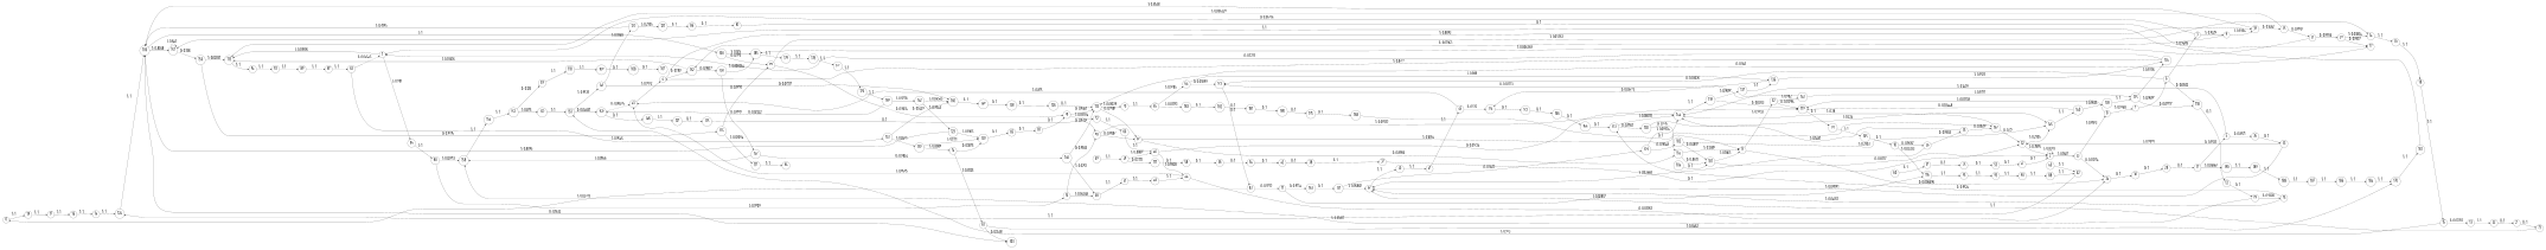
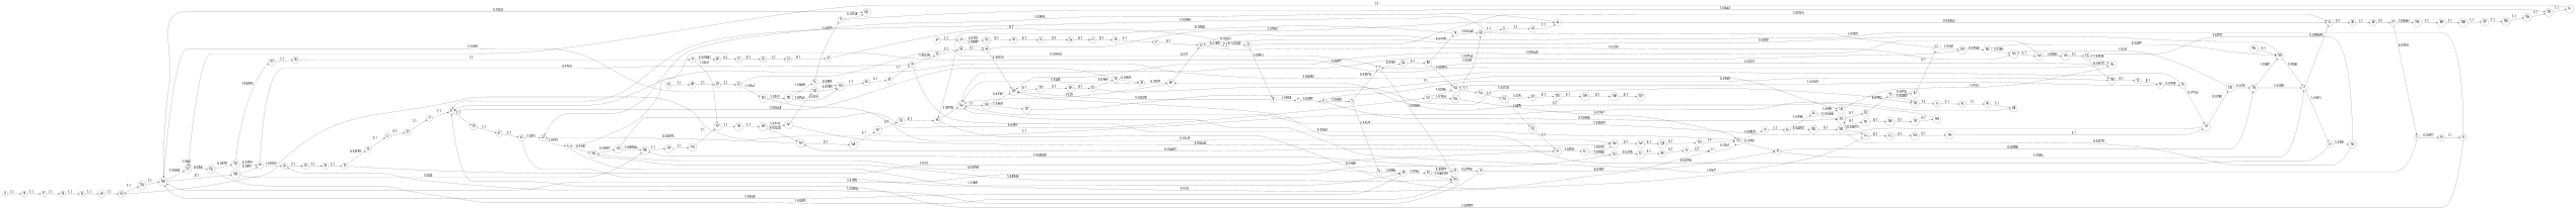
  digraph {
    fontname="Fira Sans"
    rankdir=LR
    node [fontname="Fira Sans" fontsize=24 shape=circle]
    edge [fontname="Fira Sans" fontsize=24]
    0
    19
    17
    16
    1
    84
    115
    80
-   94
    158
    76
    92
    2
    23
    8
    34
    7
    119
    30
    3
    9
    162
    39
    150
    35
    106
    4
    185
    147
    31
    103
    157
    100
    5
    36
    144
    33
    139
    67
    32
    137
    6
    118
    173
    12
    79
    83
    11
    171
    165
    10
    26
    116
    25
    95
    167
    50
    93
    163
    131
    129
    75
    132
    154
    13
    22
    21
    73
    14
    40
    62
    124
    15
    151
    159
    141
    43
    148
    160
    122
    18
    20
    28
    24
    145
    47
    27
    190
    189
    188
    29
    77
    113
    69
    49
    70
    97
    179
    178
    140
    138
    37
    38
    156
    41
    42
    127
    44
    45
    174
    172
    166
    46
    48
    111
    58
    56
    51
    52
    143
    135
    134
    53
    54
    55
    57
    59
    110
    109
    108
    60
    61
    170
    161
    99
    63
    133
    n138 [label=192]
    74
    120
    149
    64
    136
    65
    183
    182
    181
    66
    68
    71
    72
    85
    81
    130
    114
    98
    78
    153
    82
    86
    87
    88
    89
    90
+   91
    177
    176
    169
    96
    101
    102
    104
    155
    107
    117
    121
    123
    125
    126
    128
    142
    146
    152
    164
    168
    175
    180
    184
    186
    187
    0 -> 19 [label="1: 1        "]
    19 -> 17 [label="1: 1        "]
    17 -> 16 [label="1: 1        "]
    16 -> 14 [label="1: 1        "]
    1 -> 84 [label="0: 0.981    "]
    1 -> 115 [label="1: 0.01905  "]
    84 -> 80 [label="0: 1        "]
-   115 -> 94 [label="1: 1        "]
    80 -> 158 [label="1: 0.02913  "]
    80 -> 76 [label="0: 0.9709   "]
-   94 -> 92 [label="1: 1        "]
    158 -> 154 [label="1: 1        "]
    76 -> 68 [label="1: 0.04348  "]
    76 -> 98 [label="0: 0.9565   "]
    92 -> 89 [label="1: 1        "]
    2 -> 2 [label="0: 0.8393   "]
    2 -> 23 [label="1: 0.1607   "]
    23 -> 8 [label="1: 0.9873   "]
    23 -> 34 [label="0: 0.01274  "]
    8 -> 7 [label="1: 0.9768   "]
    8 -> 119 [label="0: 0.02318  "]
    34 -> 30 [label="0: 1        "]
    7 -> 6 [label="1: 0.9697   "]
    119 -> 171 [label="0: 1        "]
    30 -> 28 [label="0: 1        "]
    3 -> 1 [label="0: 0.06714  "]
    3 -> 9 [label="1: 0.9329   "]
    9 -> 162 [label="0: 0.07963  "]
    9 -> 39 [label="1: 0.9204   "]
    162 -> 115 [label="1: 0.01626  "]
    162 -> 150 [label="0: 0.9837   "]
    39 -> 35 [label="0: 0.1462   "]
    39 -> 106 [label="1: 0.8538   "]
    150 -> 185 [label="1: 0.008264  "]
    150 -> 147 [label="0: 0.9917   "]
    35 -> 115 [label="1: 0.006329  "]
    35 -> 31 [label="0: 0.9937   "]
    106 -> 103 [label="0: 0.1632   "]
    106 -> 157 [label="1: 0.8368   "]
    106 -> 100 [label="0: 1        "]
    4 -> 162 [label="0: 0.1107   "]
    4 -> 39 [label="1: 0.8893   "]
    185 -> 179 [label="1: 1        "]
    147 -> 158 [label="1: 0.0166   "]
    147 -> 146 [label="0: 0.9834   "]
    31 -> 185 [label="1: 0.006369  "]
    31 -> 29 [label="0: 0.9936   "]
    157 -> 157 [label="1: 0.842    "]
    157 -> 156 [label="0: 0.158    "]
    100 -> 185 [label="1: 0.025    "]
    100 -> 99 [label="0: 0.975    "]
    5 -> 36 [label="0: 0.8571   "]
    5 -> 144 [label="1: 0.1429   "]
    36 -> 33 [label="0: 1        "]
    144 -> 139 [label="1: 1        "]
    33 -> 67 [label="1: 0.09091  "]
    33 -> 32 [label="0: 0.9091   "]
    139 -> 119 [label="0: 0.0303   "]
    139 -> 137 [label="1: 0.9697   "]
    67 -> 50 [label="1: 1        "]
    32 -> 2 [label="0: 0.7895   "]
    32 -> 145 [label="1: 0.2105   "]
    137 -> 136 [label="1: 1        "]
    6 -> 3 [label="1: 0.9498   "]
    6 -> 118 [label="0: 0.0502   "]
    6 -> 173 [label="0: 0.03026  "]
    118 -> 12 [label="0: 1        "]
    173 -> 83 [label="0: 1        "]
    12 -> 79 [label="0: 1        "]
    79 -> 158 [label="1: 0.03817  "]
    79 -> 75 [label="0: 0.9618   "]
-   83 -> 0 [label="1: 0.02778  "]
    83 -> 11 [label="0: 0.9722   "]
    11 -> 116 [label="1: 0.02857  "]
    11 -> 163 [label="0: 0.9714   "]
    171 -> 165 [label="0: 1        "]
    165 -> 10 [label="0: 1        "]
    10 -> 26 [label="0: 0.9667   "]
    10 -> 116 [label="1: 0.03333  "]
    26 -> 67 [label="1: 0.03448  "]
    26 -> 25 [label="0: 0.9655   "]
    116 -> 95 [label="1: 1        "]
    25 -> 144 [label="1: 0.1481   "]
    25 -> 167 [label="0: 0.8519   "]
    95 -> 93 [label="1: 1        "]
    167 -> 144 [label="1: 0.28     "]
    167 -> 32 [label="0: 0.72     "]
    50 -> 47 [label="1: 1        "]
    93 -> 90 [label="1: 1        "]
    163 -> 131 [label="0: 1        "]
    131 -> 67 [label="1: 0.05882  "]
    131 -> 129 [label="0: 0.9412   "]
    129 -> 144 [label="1: 0.09524  "]
    129 -> 102 [label="0: 0.9048   "]
    75 -> 67 [label="1: 0.04762  "]
    75 -> 132 [label="0: 0.9524   "]
    132 -> 144 [label="1: 0.08392  "]
    132 -> 130 [label="0: 0.9161   "]
    154 -> 153 [label="1: 1        "]
    13 -> 22 [label="0: 1        "]
    22 -> 21 [label="0: 1        "]
    21 -> 73 [label="0: 1        "]
    73 -> 67 [label="1: 1        "]
-   14 -> 124 [label="1: 1        "]
+   14 -> 40 [label="1: 1        "]
    40 -> 62 [label="1: 1        "]
    62 -> 124 [label="1: 1        "]
    124 -> 106 [label="1: 1        "]
    15 -> 13 [label="0: 0.02703  "]
    15 -> 151 [label="1: 0.973    "]
    151 -> 159 [label="0: 0.04651  "]
    151 -> 141 [label="1: 0.9535   "]
    159 -> 43 [label="0: 0.08276  "]
    159 -> 148 [label="0: 1        "]
    141 -> 160 [label="0: 0.07317  "]
    141 -> 122 [label="1: 0.9268   "]
    43 -> 4 [label="1: 0.9172   "]
    148 -> 127 [label="0: 1        "]
    160 -> 149 [label="0: 1        "]
    122 -> 106 [label="1: 0.7895   "]
    122 -> 121 [label="0: 0.2105   "]
    18 -> 15 [label="1: 1        "]
    20 -> 18 [label="1: 1        "]
    28 -> 27 [label="0: 1        "]
    24 -> 20 [label="1: 1        "]
    145 -> 140 [label="1: 1        "]
    47 -> 45 [label="1: 1        "]
    27 -> 5 [label="0: 0.9333   "]
    27 -> 190 [label="1: 0.06667  "]
    190 -> 189 [label="1: 1        "]
    189 -> 188 [label="1: 1        "]
    188 -> 187 [label="1: 1        "]
    29 -> 24 [label="1: 0.03834  "]
    29 -> 77 [label="0: 0.9617   "]
    77 -> 113 [label="0: 0.943    "]
    113 -> 70 [label="1: 0.08129  "]
    113 -> 97 [label="0: 0.9187   "]
    69 -> 49 [label="1: 1        "]
    49 -> 46 [label="1: 0.8889   "]
    49 -> 111 [label="0: 0.1111   "]
    70 -> 65 [label="1: 1        "]
    97 -> 71 [label="1: 0.1094   "]
    97 -> 114 [label="0: 0.8906   "]
    179 -> 178 [label="1: 1        "]
    178 -> 177 [label="1: 1        "]
    140 -> 119 [label="0: 0.03448  "]
    140 -> 138 [label="1: 0.9655   "]
    138 -> 135 [label="1: 1        "]
    37 -> 32 [label="0: 1        "]
    38 -> 37 [label="0: 1        "]
    156 -> 115 [label="1: 0.02051  "]
    156 -> 155 [label="0: 0.9795   "]
    41 -> 2 [label="0: 1        "]
    42 -> 38 [label="0: 1        "]
    127 -> 125 [label="0: 1        "]
    44 -> 34 [label="0: 0.03053  "]
    44 -> 43 [label="1: 0.9695   "]
    45 -> 43 [label="1: 0.875    "]
    45 -> 174 [label="0: 0.125    "]
    174 -> 172 [label="0: 1        "]
    172 -> 166 [label="0: 1        "]
    166 -> 164 [label="0: 1        "]
    46 -> 119 [label="0: 0.01724  "]
    46 -> 44 [label="1: 0.9828   "]
    48 -> 44 [label="1: 1        "]
    111 -> 58 [label="0: 1        "]
    58 -> 56 [label="0: 1        "]
    56 -> 54 [label="0: 1        "]
    51 -> 48 [label="1: 1        "]
    52 -> 119 [label="0: 0.01796  "]
    52 -> 143 [label="1: 0.982    "]
    143 -> 173 [label="0: 0.02733  "]
    143 -> 135 [label="1: 0.9727   "]
    135 -> 118 [label="0: 0.07717  "]
    135 -> 134 [label="1: 0.9228   "]
    134 -> 1 [label="0: 0.1223   "]
    134 -> 4 [label="1: 0.8777   "]
    53 -> 41 [label="0: 1        "]
    54 -> 42 [label="0: 1        "]
    55 -> 53 [label="0: 1        "]
    57 -> 55 [label="0: 1        "]
    59 -> 110 [label="0: 1        "]
    110 -> 109 [label="0: 1        "]
    109 -> 108 [label="0: 1        "]
    108 -> 107 [label="0: 1        "]
    60 -> 57 [label="0: 1        "]
    61 -> 103 [label="0: 0.1538   "]
    61 -> 170 [label="1: 0.8462   "]
    170 -> 161 [label="1: 1        "]
    161 -> 157 [label="1: 1        "]
    99 -> 24 [label="1: 0.03263  "]
    99 -> 78 [label="0: 0.9674   "]
    63 -> 1 [label="0: 0.04545  "]
    63 -> 133 [label="1: 0.9545   "]
    133 -> 160 [label="0: 0.1429   "]
    133 -> n138 [label="1: 0.8571   "]
    n138 -> 74 [label="1: 0.8889   "]
    n138 -> 120 [label="0: 0.1111   "]
    74 -> 61 [label="1: 0.8125   "]
    74 -> 120 [label="0: 0.1875   "]
    120 -> 85 [label="0: 1        "]
    149 -> 128 [label="0: 1        "]
    64 -> 173 [label="0: 0.01099  "]
    64 -> 136 [label="1: 0.989    "]
    136 -> 174 [label="0: 0.06773  "]
    136 -> 134 [label="1: 0.9323   "]
    65 -> 64 [label="1: 0.9785   "]
    65 -> 183 [label="0: 0.02151  "]
    183 -> 182 [label="0: 1        "]
    182 -> 181 [label="0: 1        "]
    181 -> 180 [label="0: 1        "]
    66 -> 46 [label="1: 1        "]
    68 -> 51 [label="1: 1        "]
    71 -> 34 [label="0: 0.006696  "]
    71 -> 52 [label="1: 0.9933   "]
    72 -> 66 [label="1: 1        "]
    85 -> 81 [label="0: 1        "]
    81 -> 78 [label="0: 1        "]
    130 -> 145 [label="1: 0.224    "]
    130 -> 114 [label="0: 0.776    "]
    114 -> 71 [label="1: 0.1389   "]
    114 -> 101 [label="0: 0.8611   "]
    98 -> 144 [label="1: 0.09132  "]
    98 -> 97 [label="0: 0.9087   "]
    78 -> 113 [label="0: 0.9461   "]
    78 -> 72 [label="1: 0.05394  "]
    153 -> 59 [label="0: 0.125    "]
    153 -> 152 [label="1: 0.875    "]
    82 -> 77 [label="0: 1        "]
    86 -> 82 [label="0: 1        "]
    87 -> 63 [label="1: 1        "]
    88 -> 62 [label="1: 1        "]
    89 -> 87 [label="1: 1        "]
    90 -> 88 [label="1: 1        "]
+   91 -> 60 [label="0: 0.05882  "]
+   91 -> 177 [label="1: 0.9412   "]
    177 -> 176 [label="1: 1        "]
    176 -> 169 [label="1: 1        "]
    169 -> 159 [label="0: 0.02222  "]
    169 -> 142 [label="1: 0.9778   "]
+   96 -> 91 [label="1: 1        "]
    101 -> 2 [label="0: 0.8137   "]
    101 -> 71 [label="1: 0.1863   "]
    102 -> 145 [label="1: 0.3103   "]
    102 -> 101 [label="0: 0.6897   "]
    104 -> 101 [label="0: 1        "]
    155 -> 99 [label="0: 0.9791   "]
    155 -> 117 [label="1: 0.02094  "]
    117 -> 96 [label="1: 1        "]
    121 -> 86 [label="0: 1        "]
    123 -> 106 [label="1: 0.8095   "]
    123 -> 120 [label="0: 0.1905   "]
    125 -> 98 [label="0: 1        "]
    126 -> 113 [label="0: 1        "]
    128 -> 126 [label="0: 1        "]
    142 -> 160 [label="0: 0.04545  "]
    142 -> 123 [label="1: 0.9545   "]
    146 -> 113 [label="0: 0.9749   "]
    146 -> 68 [label="1: 0.0251   "]
    152 -> 151 [label="1: 1        "]
    164 -> 132 [label="0: 1        "]
    168 -> 167 [label="0: 1        "]
    175 -> 168 [label="0: 1        "]
    180 -> 175 [label="0: 1        "]
    184 -> 170 [label="1: 1        "]
    186 -> 184 [label="1: 1        "]
    187 -> 186 [label="1: 1        "]
  }
